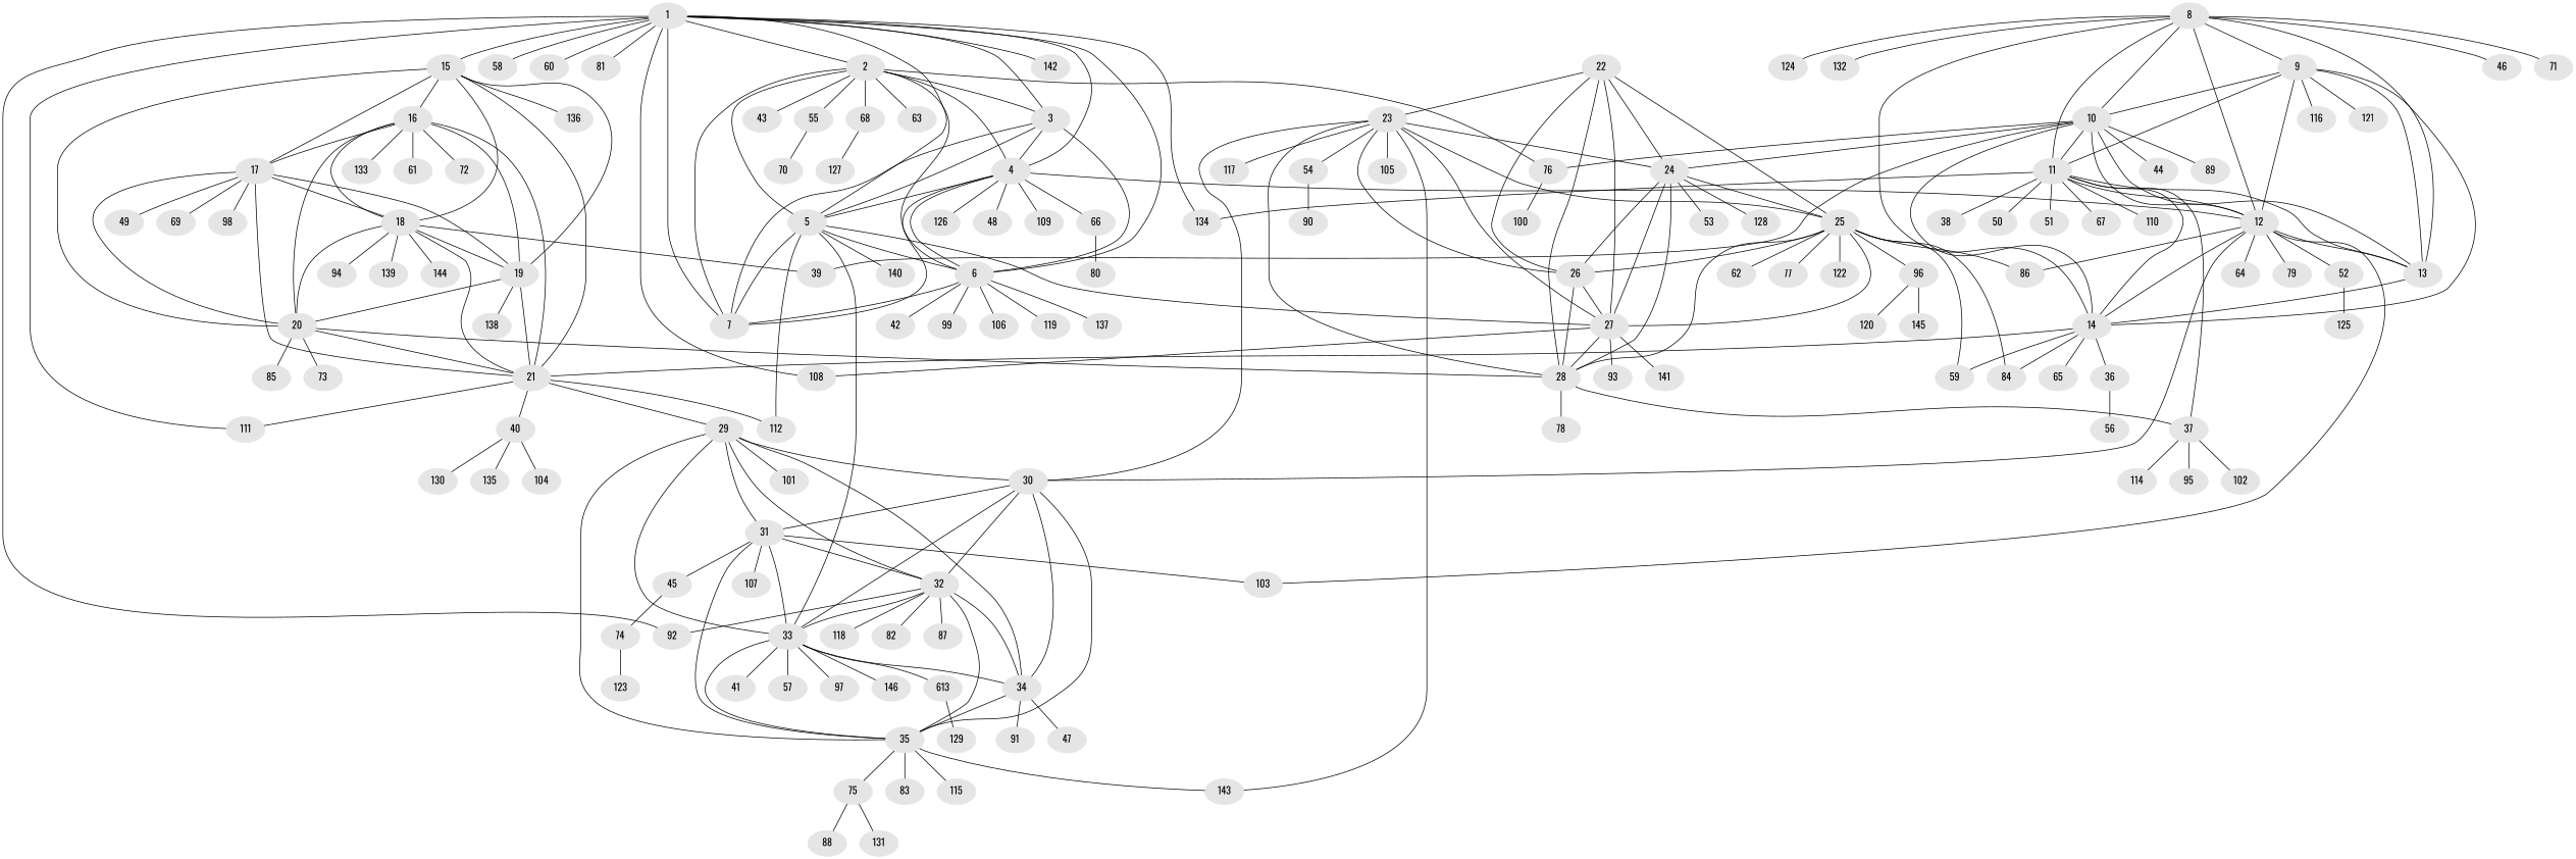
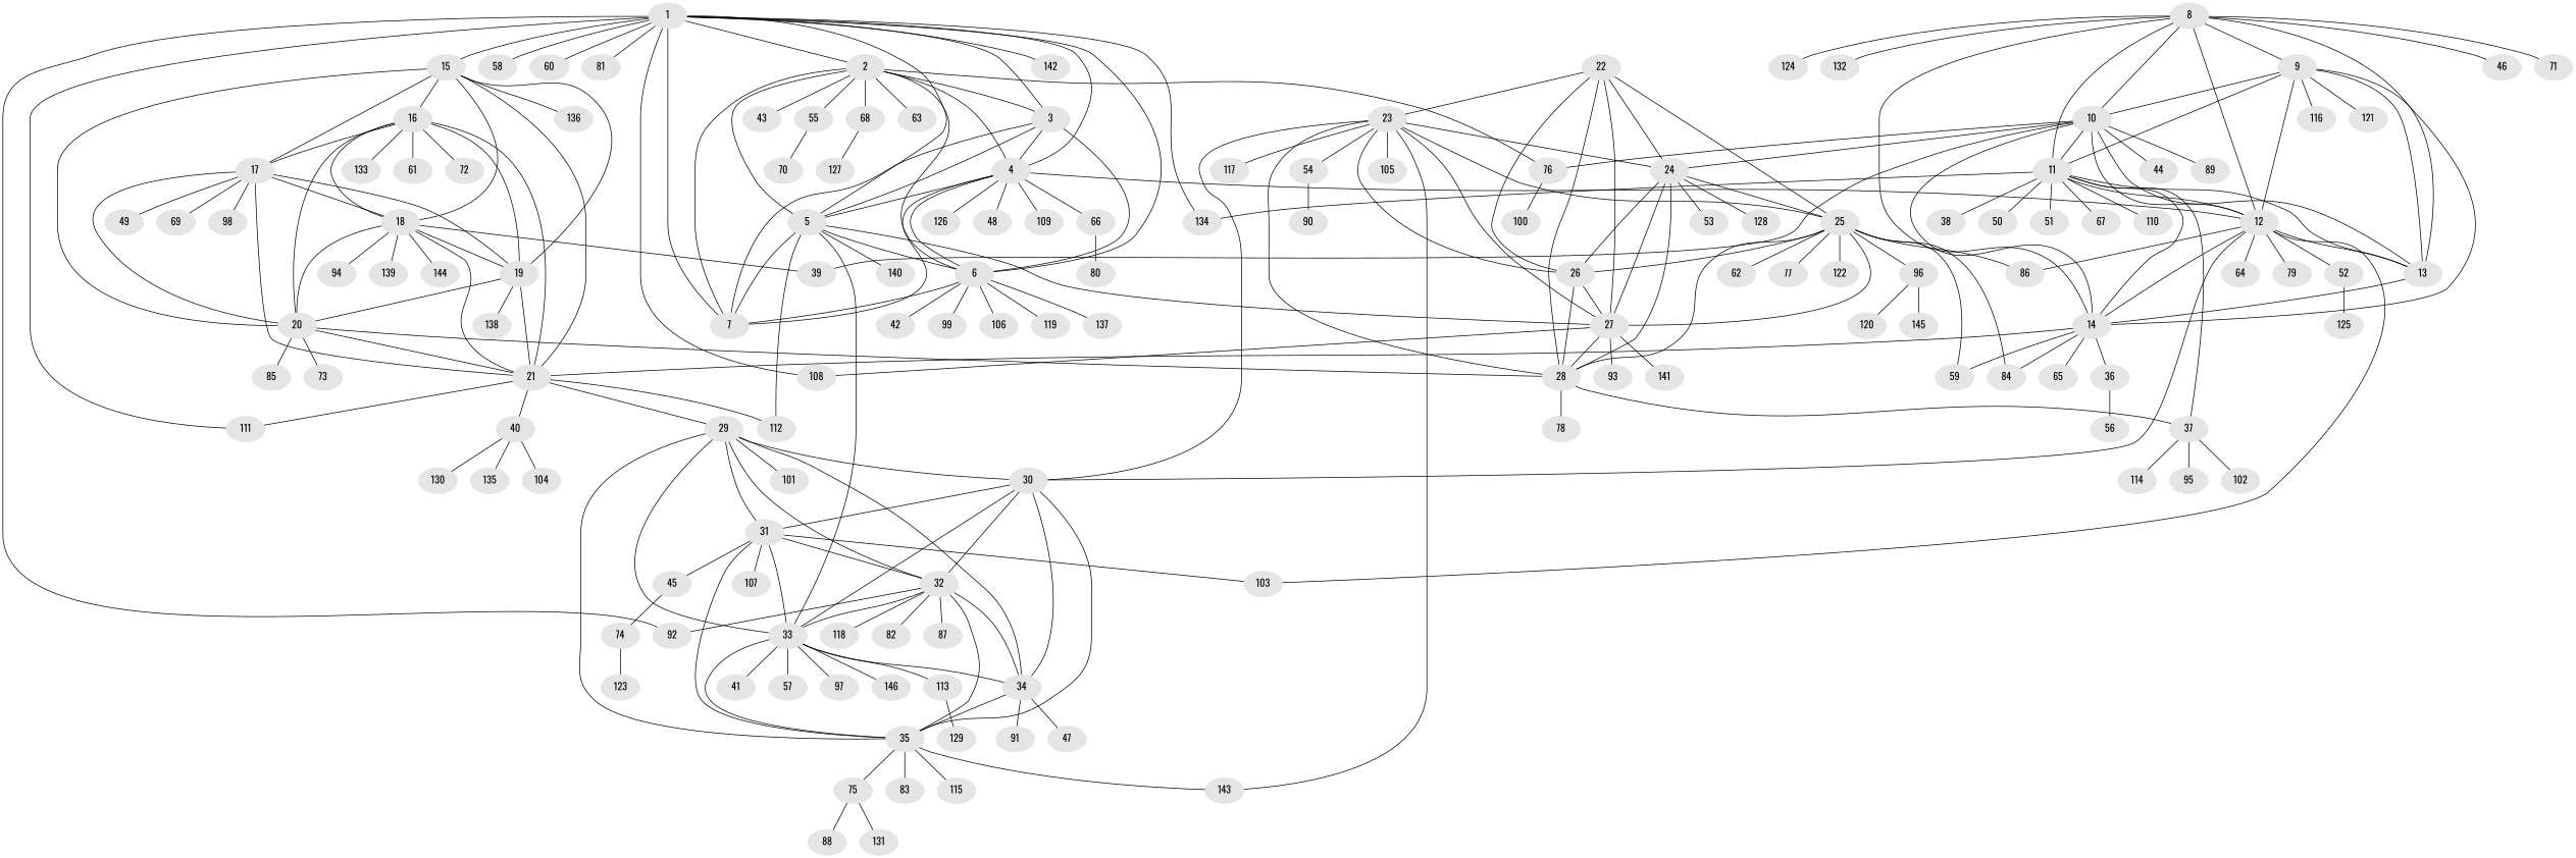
  graph {
    fontname=Oswald
    node [color=gray90 fontname=Oswald style=filled]
    edge [fontname=Oswald]
    1
    2
    3
    4
    5
    6
    7
    15
    58
    60
    81
    92
    108
    111
    134
    142
    43
    55
    63
    68
    76
    12
    48
    66
    109
    126
    27
    33
    112
    140
    42
    99
    106
    119
    137
    21
    16
    17
    18
    19
    20
    136
    70
    127
    100
    13
    14
    30
    52
    64
    79
    86
    103
    80
    28
    93
    141
    34
    35
    41
    57
    97
-   113 [label=613]
+   113
    146
    8
    9
    10
    11
    46
    71
    124
    132
    116
    121
    24
    39
    44
    89
    37
    38
    50
    51
    67
    110
    36
    59
    65
    84
    25
    26
    53
    128
    95
    102
    114
    31
    32
    125
    29
    40
    56
    61
    72
    133
    49
    69
    98
    94
    139
    144
    138
    73
    85
    78
    101
    104
    130
    135
    22
    23
    54
    105
    117
    143
    62
    77
    96
    122
    90
    120
    145
    45
    107
    82
    87
    118
    47
    91
    75
    83
    115
    74
    129
    88
    131
    123
    1 -- 2
    1 -- 3
    1 -- 4
    1 -- 5
    1 -- 6
    1 -- 7
    1 -- 15
    1 -- 58
    1 -- 60
    1 -- 81
    1 -- 92
    1 -- 108
    1 -- 111
    1 -- 134
    1 -- 142
    2 -- 3
    2 -- 4
    2 -- 5
    2 -- 6
    2 -- 7
    2 -- 43
    2 -- 55
    2 -- 63
    2 -- 68
    2 -- 76
    3 -- 4
    3 -- 5
    3 -- 6
    3 -- 7
    4 -- 5
    4 -- 6
    4 -- 7
    4 -- 12
    4 -- 48
    4 -- 66
    4 -- 109
    4 -- 126
    5 -- 6
    5 -- 7
    5 -- 27
    5 -- 33
    5 -- 112
    5 -- 140
    6 -- 7
    6 -- 42
    6 -- 99
    6 -- 106
    6 -- 119
    6 -- 137
    15 -- 21
    15 -- 16
    15 -- 17
    15 -- 18
    15 -- 19
    15 -- 20
    15 -- 136
    55 -- 70
    68 -- 127
    76 -- 100
    12 -- 13
    12 -- 14
    12 -- 30
    12 -- 52
    12 -- 64
    12 -- 79
    12 -- 86
    12 -- 103
    66 -- 80
    27 -- 108
    27 -- 28
    27 -- 93
    27 -- 141
    33 -- 34
    33 -- 35
    33 -- 41
    33 -- 57
    33 -- 97
    33 -- 113
    33 -- 146
    21 -- 111
    21 -- 112
    21 -- 29
    21 -- 40
    16 -- 21
    16 -- 17
    16 -- 18
    16 -- 19
    16 -- 20
    16 -- 61
    16 -- 72
    16 -- 133
    17 -- 21
    17 -- 18
    17 -- 19
    17 -- 20
    17 -- 49
    17 -- 69
    17 -- 98
    18 -- 21
    18 -- 19
    18 -- 20
    18 -- 39
    18 -- 94
    18 -- 139
    18 -- 144
    19 -- 21
    19 -- 20
    19 -- 138
    20 -- 21
    20 -- 28
    20 -- 73
    20 -- 85
    13 -- 14
    14 -- 21
    14 -- 36
    14 -- 59
    14 -- 65
    14 -- 84
    30 -- 33
    30 -- 34
    30 -- 35
    30 -- 31
    30 -- 32
    52 -- 125
    28 -- 37
    28 -- 78
    34 -- 35
    34 -- 47
    34 -- 91
    35 -- 143
    35 -- 75
    35 -- 83
    35 -- 115
    113 -- 129
    8 -- 12
    8 -- 13
    8 -- 14
    8 -- 9
    8 -- 10
    8 -- 11
    8 -- 46
    8 -- 71
    8 -- 124
    8 -- 132
    9 -- 12
    9 -- 13
    9 -- 14
    9 -- 10
    9 -- 11
    9 -- 116
    9 -- 121
    10 -- 76
    10 -- 12
    10 -- 13
    10 -- 14
    10 -- 11
    10 -- 24
    10 -- 39
    10 -- 44
    10 -- 89
    11 -- 134
    11 -- 12
    11 -- 13
    11 -- 14
    11 -- 37
    11 -- 38
    11 -- 50
    11 -- 51
    11 -- 67
    11 -- 110
    24 -- 27
    24 -- 28
    24 -- 25
    24 -- 26
    24 -- 53
    24 -- 128
    37 -- 95
    37 -- 102
    37 -- 114
    36 -- 56
    25 -- 27
    25 -- 86
    25 -- 28
    25 -- 59
    25 -- 84
    25 -- 26
    25 -- 62
    25 -- 77
    25 -- 96
    25 -- 122
    26 -- 27
    26 -- 28
    31 -- 33
    31 -- 103
    31 -- 35
    31 -- 32
    31 -- 45
    31 -- 107
    32 -- 92
    32 -- 33
    32 -- 34
    32 -- 35
    32 -- 82
    32 -- 87
    32 -- 118
    29 -- 33
    29 -- 30
    29 -- 34
    29 -- 35
    29 -- 31
    29 -- 32
    29 -- 101
    40 -- 104
    40 -- 130
    40 -- 135
    22 -- 27
    22 -- 28
    22 -- 24
    22 -- 25
    22 -- 26
    22 -- 23
    23 -- 27
    23 -- 30
    23 -- 28
    23 -- 24
    23 -- 25
    23 -- 26
    23 -- 54
    23 -- 105
    23 -- 117
    23 -- 143
    54 -- 90
    96 -- 120
    96 -- 145
    45 -- 74
    75 -- 88
    75 -- 131
    74 -- 123
  }
